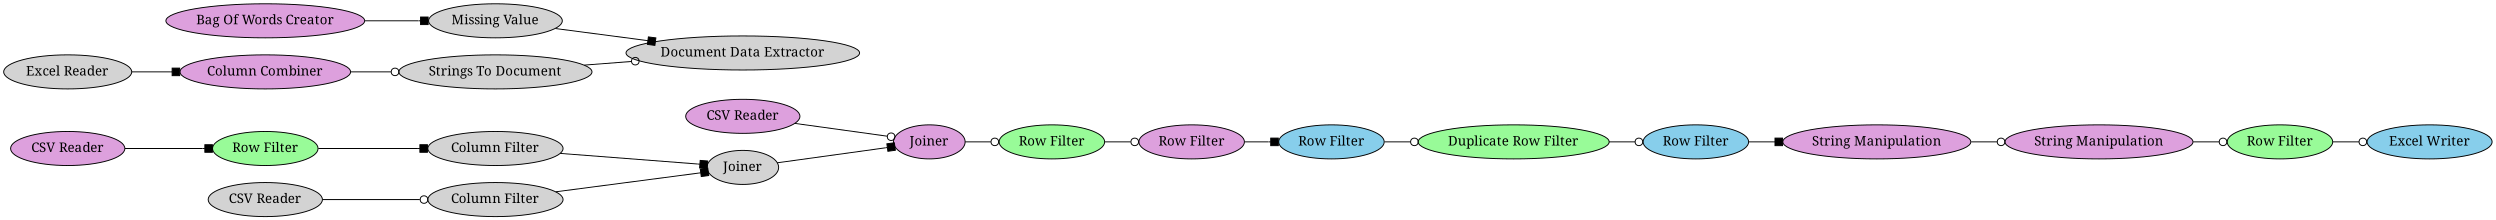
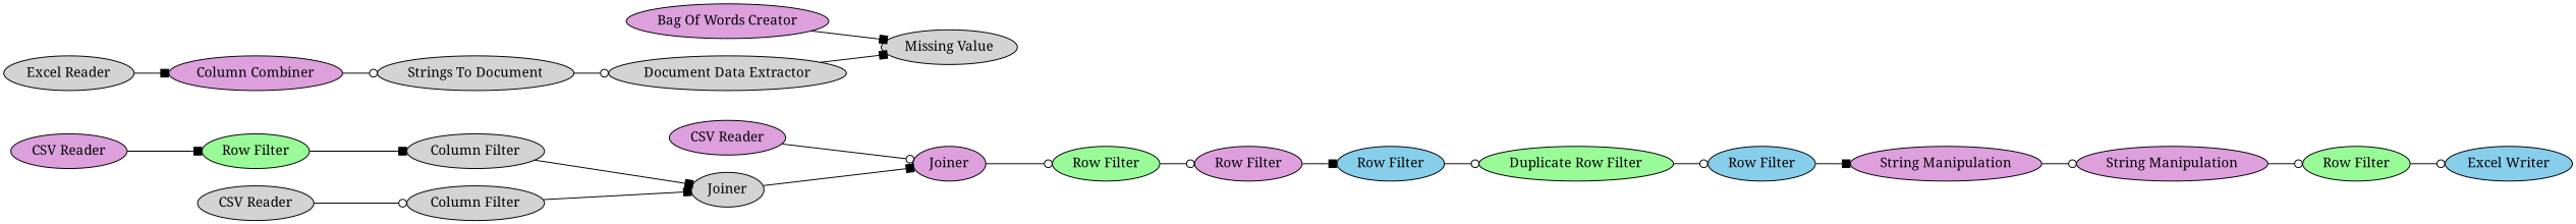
  digraph {
    fontname="Noto Serif"
    rankdir=LR
    node [fillcolor=lightgrey fontname="Noto Serif" style=filled]
    edge [arrowhead=odot fontname="Noto Serif"]
    n1 [label="Column Filter"]
    n2 [label=Joiner]
    n3 [fillcolor=plum label=Joiner]
    n4 [fillcolor=palegreen label="Row Filter"]
    n5 [fillcolor=plum label="CSV Reader"]
    n6 [fillcolor=palegreen label="Row Filter"]
    n7 [label="Column Filter"]
    n8 [fillcolor=plum label="Row Filter"]
    n9 [fillcolor=plum label="Column Combiner"]
    n10 [label="Strings To Document"]
    n11 [label="Document Data Extractor"]
    n12 [label="Missing Value"]
    n13 [fillcolor=palegreen label="Duplicate Row Filter"]
    n14 [fillcolor=skyblue label="Row Filter"]
    n15 [fillcolor=plum label="String Manipulation"]
    n16 [fillcolor=plum label="String Manipulation"]
    n17 [fillcolor=palegreen label="Row Filter"]
    n18 [fillcolor=skyblue label="Excel Writer"]
    n19 [label="Excel Reader"]
    n20 [fillcolor=skyblue label="Row Filter"]
    n21 [fillcolor=plum label="Bag Of Words Creator"]
    n22 [label="CSV Reader"]
    n23 [fillcolor=plum label="CSV Reader"]
    n1 -> n2 [arrowhead=box]
    n2 -> n3 [arrowhead=box]
    n3 -> n4
    n4 -> n8
    n5 -> n6 [arrowhead=box]
    n6 -> n7 [arrowhead=box]
    n7 -> n2 [arrowhead=box]
    n8 -> n20 [arrowhead=box]
    n9 -> n10
    n10 -> n11
-   n12 -> n11 [arrowhead=box]
+   n11 -> n12 [arrowhead=box]
    n13 -> n14
    n14 -> n15 [arrowhead=box]
    n15 -> n16
    n16 -> n17
    n17 -> n18
    n19 -> n9 [arrowhead=box]
    n20 -> n13
    n21 -> n12 [arrowhead=box]
    n22 -> n1
    n23 -> n3
  }
